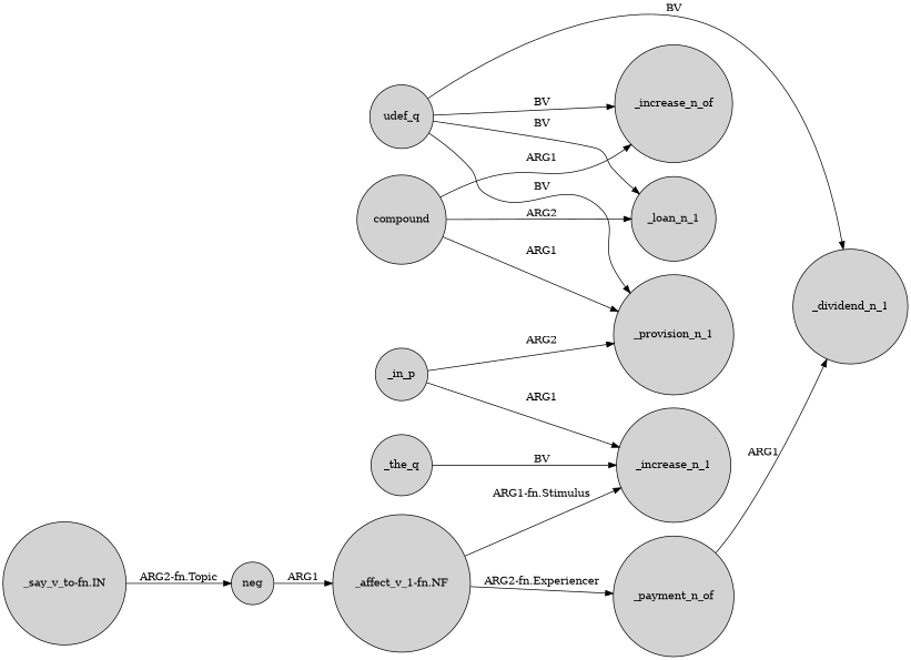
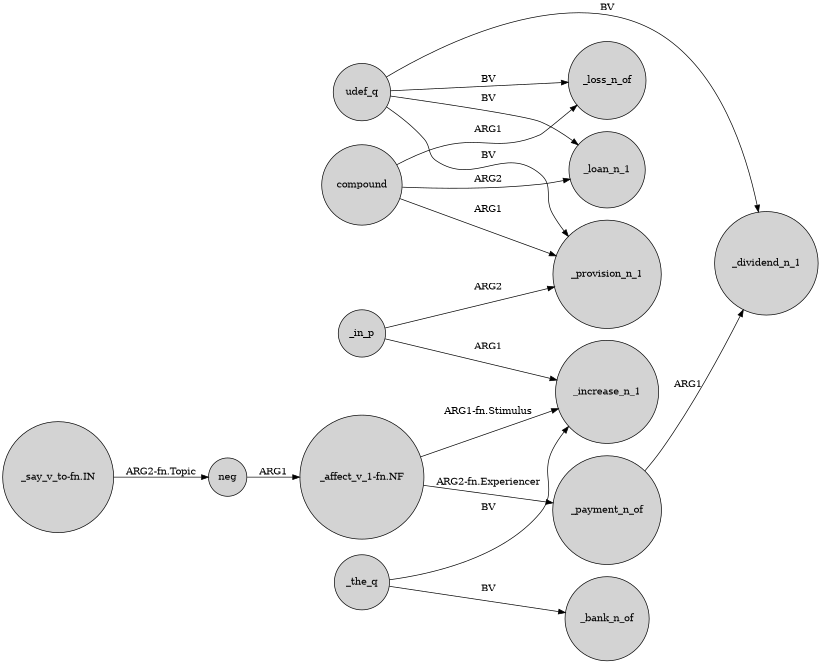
  digraph {
    rankdir=LR
    node [shape=circle style=filled]
    _the_q
+   _bank_n_of
    _increase_n_1
    _payment_n_of
    _dividend_n_1
    "_say_v_to-fn.IN"
    neg
    "_affect_v_1-fn.NF"
    compound
-   _loss_n_of [label=_increase_n_of]
+   _loss_n_of
    _provision_n_1
    _loan_n_1
    udef_q
    _in_p
+   _the_q -> _bank_n_of [label=BV]
    _the_q -> _increase_n_1 [label=BV]
    _payment_n_of -> _dividend_n_1 [label=ARG1]
    "_say_v_to-fn.IN" -> neg [label="ARG2-fn.Topic"]
    neg -> "_affect_v_1-fn.NF" [label=ARG1]
    "_affect_v_1-fn.NF" -> _increase_n_1 [label="ARG1-fn.Stimulus"]
    "_affect_v_1-fn.NF" -> _payment_n_of [label="ARG2-fn.Experiencer"]
    compound -> _loss_n_of [label=ARG1]
    compound -> _provision_n_1 [label=ARG1]
    compound -> _loan_n_1 [label=ARG2]
    udef_q -> _dividend_n_1 [label=BV]
    udef_q -> _loss_n_of [label=BV]
    udef_q -> _provision_n_1 [label=BV]
    udef_q -> _loan_n_1 [label=BV]
    _in_p -> _increase_n_1 [label=ARG1]
    _in_p -> _provision_n_1 [label=ARG2]
  }
